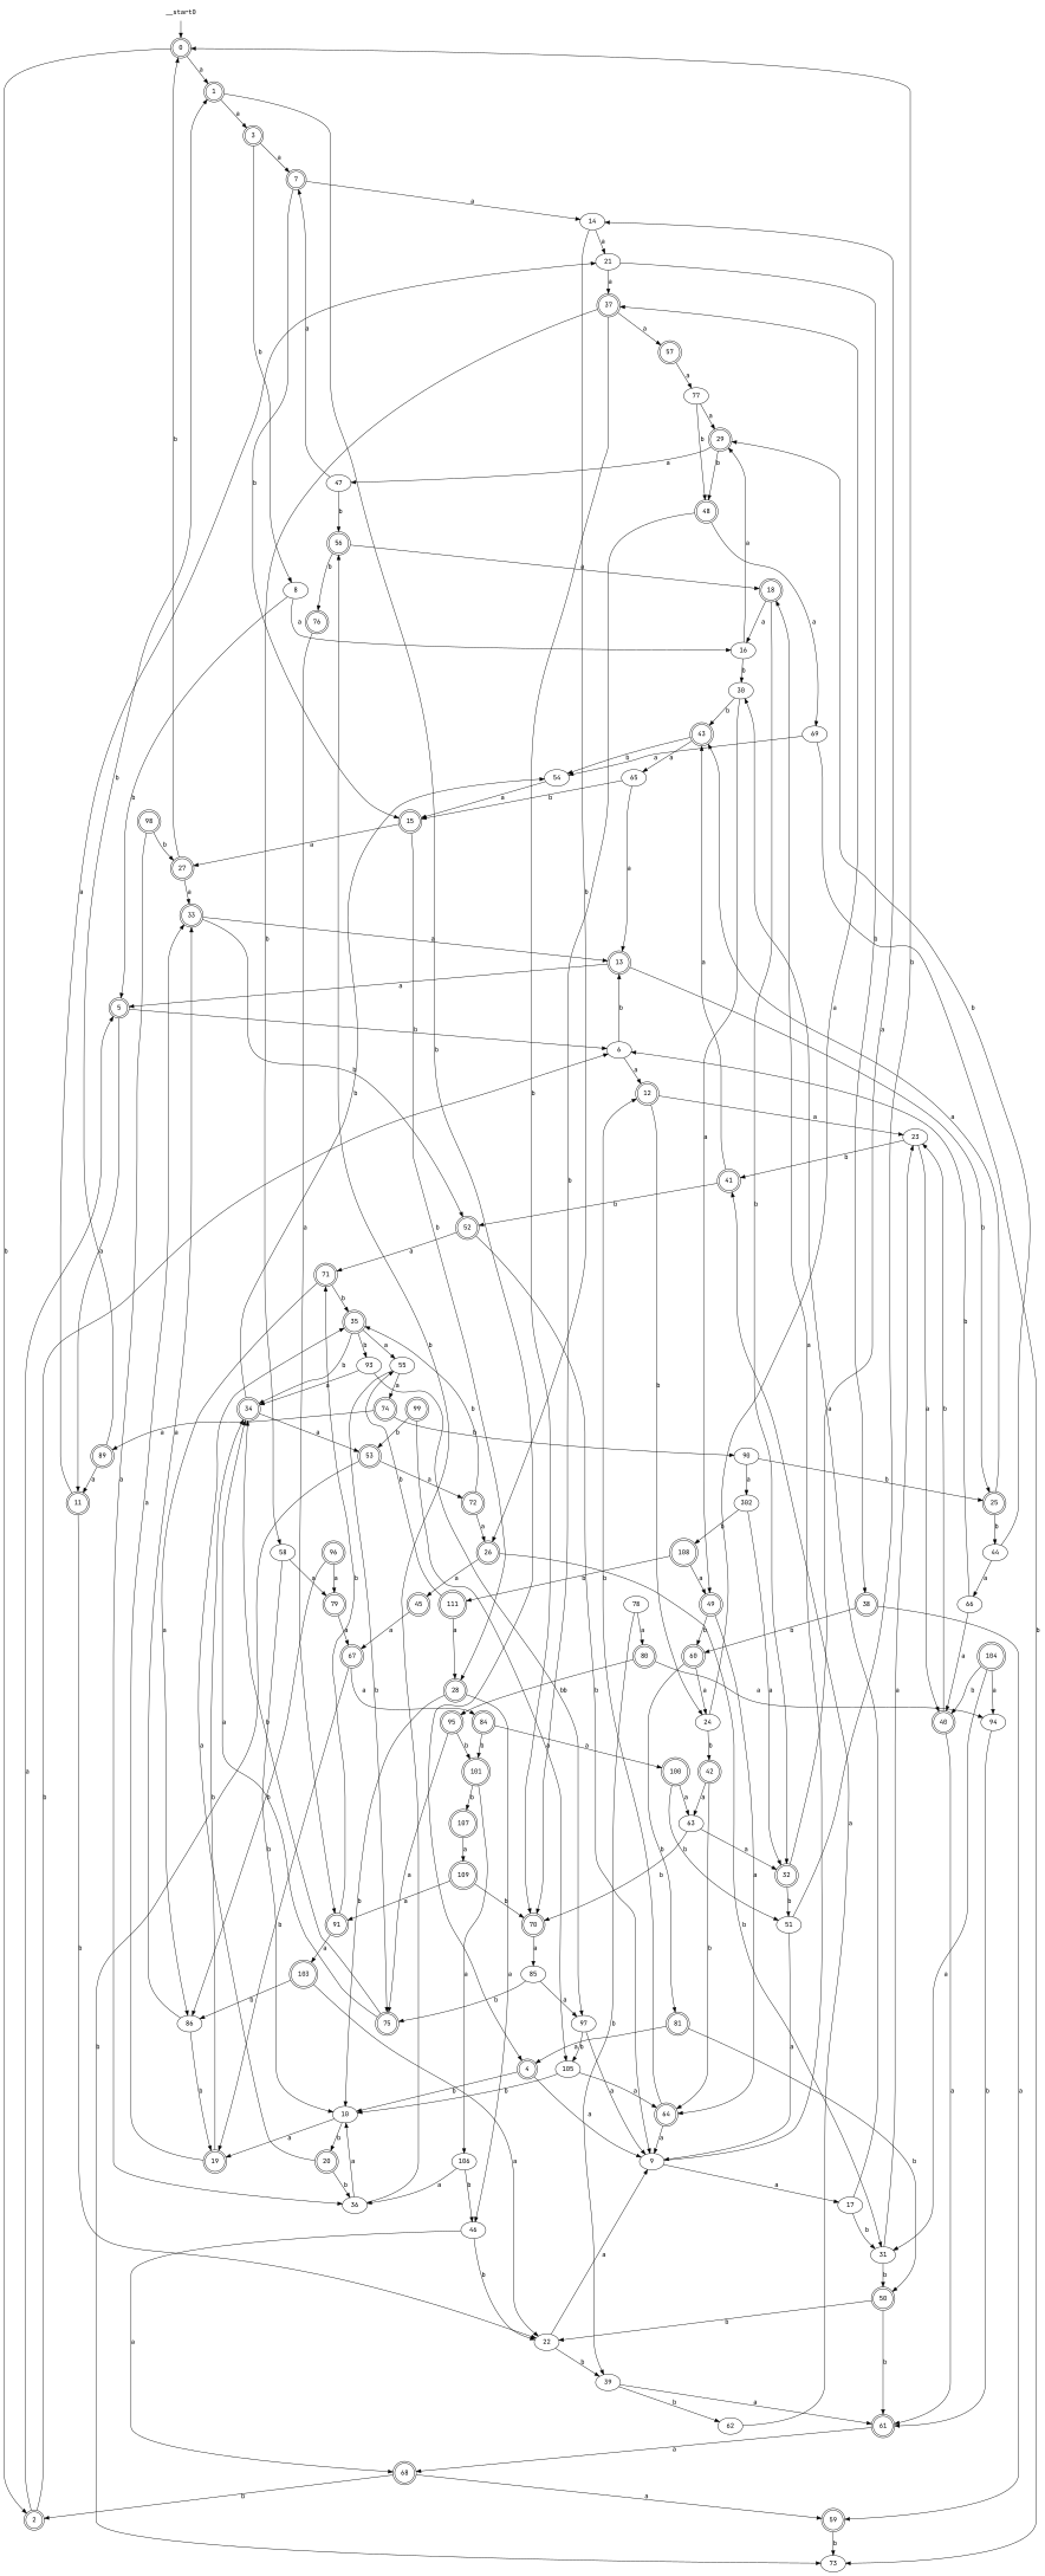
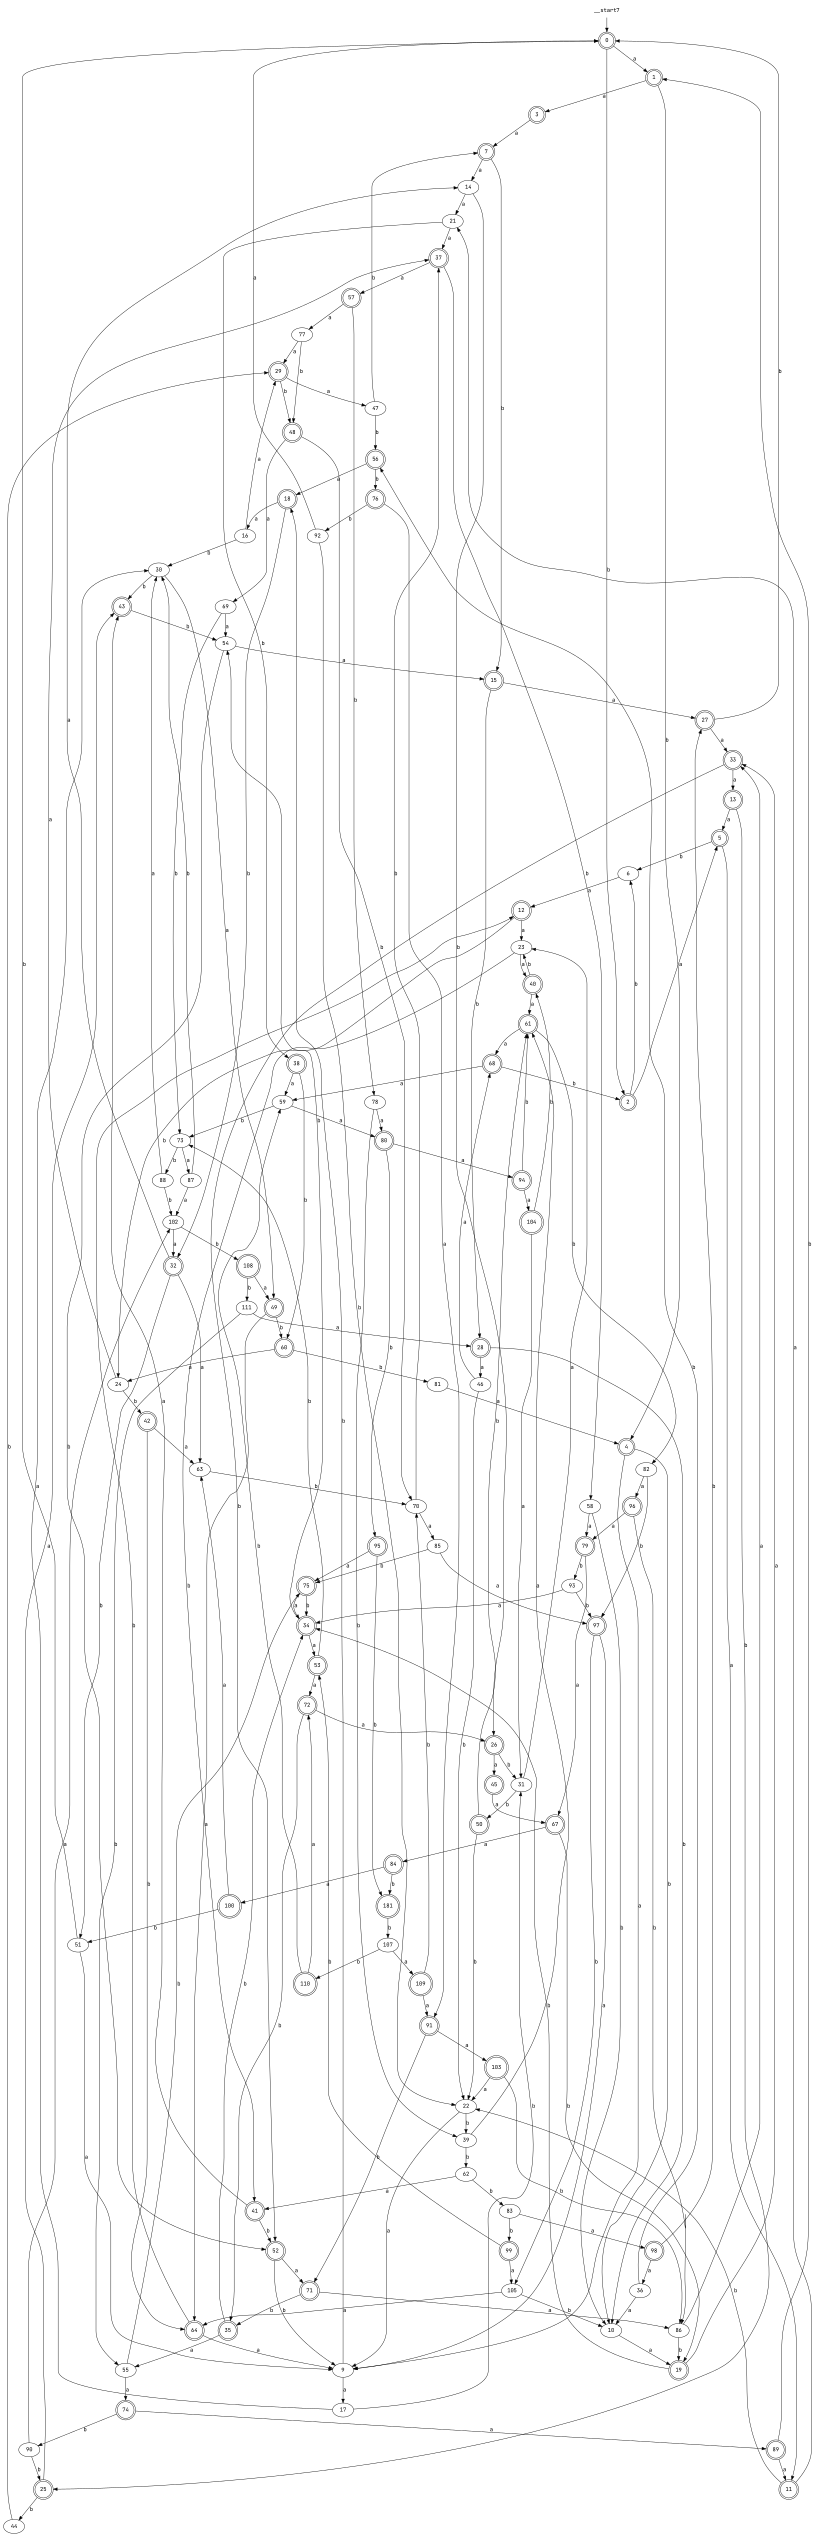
  digraph {
    fontname="JetBrains Mono"
    node [fontname="JetBrains Mono" shape=doublecircle]
    edge [fontname="JetBrains Mono"]
-   __start0 [shape=none]
+   __start0 [shape=none label=__start7]
    0
    1
    2
    3
    4
    5
    6 [shape=""]
    7
-   8 [shape=""]
    9 [shape=""]
    10 [shape=""]
    11
    12
    13
    14 [shape=""]
    15
    16 [shape=""]
    17 [shape=""]
    18
    19
-   20
    21 [shape=""]
    22 [shape=""]
    23 [shape=""]
    24 [shape=""]
    25
    26
    27
    28
    29
    30 [shape=""]
    31 [shape=""]
    32
    33
    34
    35
    36 [shape=""]
    37
    38
    39 [shape=""]
    40
    41
    42
    43
    44 [shape=""]
    45
    46 [shape=""]
    47 [shape=""]
    48
    49
    50
    51 [shape=""]
    52
    53
    54 [shape=""]
    55 [shape=""]
    56
    57
    58 [shape=""]
-   59
+   59 [shape=ellipse]
    60
    61
    62 [shape=""]
    63 [shape=""]
    64
-   65 [shape=""]
-   66 [shape=""]
    67
    68
    69 [shape=""]
-   70
+   70 [shape=ellipse]
    71
    72
    73 [shape=""]
    74
    75
    76
    77 [shape=""]
    78 [shape=""]
    79
    80
-   81
+   81 [shape=ellipse]
+   82 [shape=""]
+   83 [shape=""]
    84
    85 [shape=""]
    86 [shape=""]
+   87 [shape=""]
+   88 [shape=""]
    89
    90 [shape=""]
    91
+   92 [shape=""]
    93 [shape=""]
-   94 [shape=ellipse]
+   94
    95
    96
-   97 [shape=""]
+   97
    98
    99
    100
-   101
-   102 [label=302 shape=""]
+   101 [label=181]
+   102 [shape=""]
    103
    104
    105 [shape=""]
-   106 [shape=""]
-   107
+   107 [shape=ellipse]
    108
    109
-   111
+   110
+   111 [shape=ellipse]
    __start0 -> 0
    0 -> 1 [label=a]
    0 -> 2 [label=b]
    1 -> 3 [label=a]
    1 -> 4 [label=b]
    2 -> 5 [label=a]
    2 -> 6 [label=b]
    3 -> 7 [label=a]
-   3 -> 8 [label=b]
    4 -> 9 [label=a]
    4 -> 10 [label=b]
    5 -> 6 [label=b]
    5 -> 11 [label=a]
    6 -> 12 [label=a]
-   6 -> 13 [label=b]
    7 -> 14 [label=a]
    7 -> 15 [label=b]
-   8 -> 5 [label=b]
-   8 -> 16 [label=a]
    9 -> 17 [label=a]
-   9 -> 18 [label=a]
+   9 -> 18 [label=b]
    10 -> 19 [label=a]
-   10 -> 20 [label=b]
    11 -> 21 [label=a]
    11 -> 22 [label=b]
    12 -> 23 [label=a]
    12 -> 24 [label=b]
    13 -> 5 [label=a]
    13 -> 25 [label=b]
    14 -> 21 [label=a]
    14 -> 26 [label=b]
    15 -> 27 [label=a]
    15 -> 28 [label=b]
    16 -> 29 [label=a]
    16 -> 30 [label=b]
    17 -> 30 [label=a]
    17 -> 31 [label=b]
    18 -> 16 [label=a]
    18 -> 32 [label=b]
    19 -> 33 [label=a]
    19 -> 34 [label=b]
-   20 -> 35 [label=a]
-   20 -> 36 [label=b]
    21 -> 37 [label=a]
    21 -> 38 [label=b]
    22 -> 9 [label=a]
    22 -> 39 [label=b]
    23 -> 40 [label=a]
    23 -> 41 [label=b]
    24 -> 37 [label=a]
    24 -> 42 [label=b]
    25 -> 43 [label=a]
    25 -> 44 [label=b]
    26 -> 31 [label=b]
    26 -> 45 [label=a]
    27 -> 0 [label=b]
    27 -> 33 [label=a]
    28 -> 10 [label=b]
    28 -> 46 [label=a]
    29 -> 47 [label=a]
    29 -> 48 [label=b]
    30 -> 43 [label=b]
    30 -> 49 [label=a]
    31 -> 23 [label=a]
    31 -> 50 [label=b]
    32 -> 14 [label=a]
    32 -> 51 [label=b]
    33 -> 13 [label=a]
    33 -> 52 [label=b]
    34 -> 53 [label=a]
    34 -> 54 [label=b]
    35 -> 34 [label=b]
    35 -> 55 [label=a]
    36 -> 10 [label=a]
    36 -> 56 [label=b]
    37 -> 57 [label=a]
    37 -> 58 [label=b]
    38 -> 59 [label=a]
    38 -> 60 [label=b]
    39 -> 61 [label=a]
    39 -> 62 [label=b]
    40 -> 23 [label=b]
    40 -> 61 [label=a]
    41 -> 43 [label=a]
    41 -> 52 [label=b]
    42 -> 63 [label=a]
    42 -> 64 [label=b]
    43 -> 54 [label=b]
-   43 -> 65 [label=a]
    44 -> 29 [label=b]
-   44 -> 66 [label=a]
    45 -> 67 [label=a]
    46 -> 22 [label=b]
    46 -> 68 [label=a]
-   47 -> 7 [label=a]
+   47 -> 7 [label=b]
    47 -> 56 [label=b]
    48 -> 69 [label=a]
    48 -> 70 [label=b]
    49 -> 60 [label=b]
    49 -> 64 [label=a]
    50 -> 22 [label=b]
    50 -> 61 [label=b]
    51 -> 0 [label=b]
    51 -> 9 [label=a]
    52 -> 9 [label=b]
    52 -> 71 [label=a]
    53 -> 72 [label=a]
    53 -> 73 [label=b]
    54 -> 15 [label=a]
+   54 -> 52 [label=b]
    55 -> 74 [label=a]
    55 -> 75 [label=b]
    56 -> 18 [label=a]
    56 -> 76 [label=b]
    57 -> 77 [label=a]
+   57 -> 78 [label=b]
    58 -> 10 [label=b]
    58 -> 79 [label=a]
    59 -> 73 [label=b]
+   59 -> 80 [label=a]
    60 -> 24 [label=a]
    60 -> 81 [label=b]
    61 -> 68 [label=a]
+   61 -> 82 [label=b]
    62 -> 41 [label=a]
-   63 -> 32 [label=a]
+   62 -> 83 [label=b]
+   32 -> 63 [label=a]
    63 -> 70 [label=b]
    64 -> 9 [label=a]
    64 -> 12 [label=b]
-   65 -> 13 [label=a]
-   65 -> 15 [label=b]
-   66 -> 6 [label=b]
-   66 -> 40 [label=a]
    67 -> 19 [label=b]
    67 -> 84 [label=a]
    68 -> 2 [label=b]
    68 -> 59 [label=a]
    69 -> 54 [label=a]
    69 -> 73 [label=b]
-   37 -> 70 [label=b]
+   70 -> 37 [label=b]
    70 -> 85 [label=a]
    71 -> 35 [label=b]
    71 -> 86 [label=a]
    72 -> 26 [label=a]
    72 -> 35 [label=b]
+   73 -> 87 [label=a]
+   73 -> 88 [label=b]
    74 -> 89 [label=a]
    74 -> 90 [label=b]
    75 -> 34 [label=a]
    75 -> 34 [label=b]
    76 -> 91 [label=a]
+   76 -> 92 [label=b]
    77 -> 29 [label=a]
    77 -> 48 [label=b]
    78 -> 39 [label=b]
    78 -> 80 [label=a]
    79 -> 67 [label=a]
-   35 -> 93 [label=b]
+   79 -> 93 [label=b]
    80 -> 94 [label=a]
    80 -> 95 [label=b]
    81 -> 4 [label=a]
-   81 -> 50 [label=b]
+   82 -> 96 [label=a]
+   82 -> 97 [label=b]
+   83 -> 98 [label=a]
+   83 -> 99 [label=b]
    84 -> 100 [label=a]
    84 -> 101 [label=b]
    85 -> 75 [label=b]
    85 -> 97 [label=a]
    86 -> 19 [label=b]
    86 -> 33 [label=a]
+   87 -> 30 [label=b]
+   87 -> 102 [label=a]
+   88 -> 30 [label=a]
+   88 -> 102 [label=b]
    89 -> 1 [label=b]
    89 -> 11 [label=a]
    90 -> 25 [label=b]
    90 -> 102 [label=a]
    91 -> 71 [label=b]
    91 -> 103 [label=a]
+   92 -> 0 [label=a]
+   92 -> 22 [label=b]
    93 -> 34 [label=a]
    93 -> 97 [label=b]
    94 -> 61 [label=b]
-   104 -> 94 [label=a]
+   94 -> 104 [label=a]
    95 -> 75 [label=a]
    95 -> 101 [label=b]
    96 -> 79 [label=a]
    96 -> 86 [label=b]
    97 -> 9 [label=a]
    97 -> 105 [label=b]
    98 -> 27 [label=b]
    98 -> 36 [label=a]
    99 -> 53 [label=b]
    99 -> 105 [label=a]
    100 -> 51 [label=b]
    100 -> 63 [label=a]
-   101 -> 106 [label=a]
    101 -> 107 [label=b]
    102 -> 32 [label=a]
    102 -> 108 [label=b]
    103 -> 22 [label=a]
    103 -> 86 [label=b]
    104 -> 31 [label=a]
    104 -> 40 [label=b]
    105 -> 10 [label=b]
    105 -> 64 [label=a]
-   106 -> 36 [label=a]
-   106 -> 46 [label=b]
    107 -> 109 [label=a]
+   107 -> 110 [label=b]
    108 -> 49 [label=a]
    108 -> 111 [label=b]
    109 -> 70 [label=b]
    109 -> 91 [label=a]
+   110 -> 59 [label=b]
+   110 -> 72 [label=a]
    111 -> 28 [label=a]
    111 -> 55 [label=b]
  }
